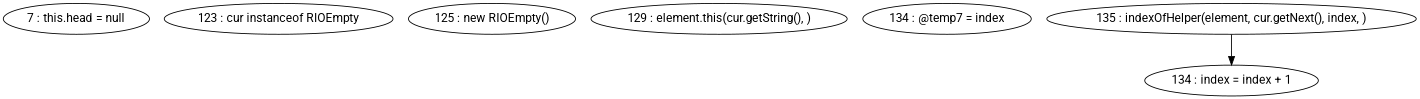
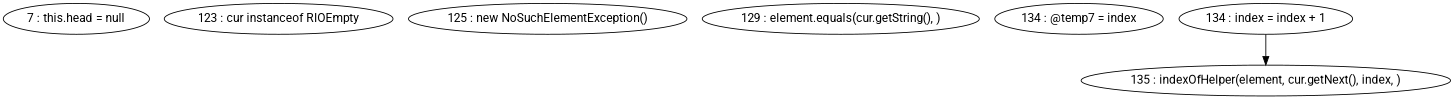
  digraph {
    fontname=Roboto
    node [fontname=Roboto]
    "7 : this.head = null"
    "123 : cur instanceof RIOEmpty"
-   "125 : new NoSuchElementException()" [label="125 : new RIOEmpty()"]
-   "129 : element.equals(cur.getString(), )" [label="129 : element.this(cur.getString(), )"]
+   "125 : new NoSuchElementException()"
+   "129 : element.equals(cur.getString(), )"
    "134 : @temp7 = index"
    "134 : index = index + 1"
    "135 : indexOfHelper(element, cur.getNext(), index, )"
-   "135 : indexOfHelper(element, cur.getNext(), index, )" -> "134 : index = index + 1" [fontname=Roboto]
+   "134 : index = index + 1" -> "135 : indexOfHelper(element, cur.getNext(), index, )" [fontname=Roboto]
  }
